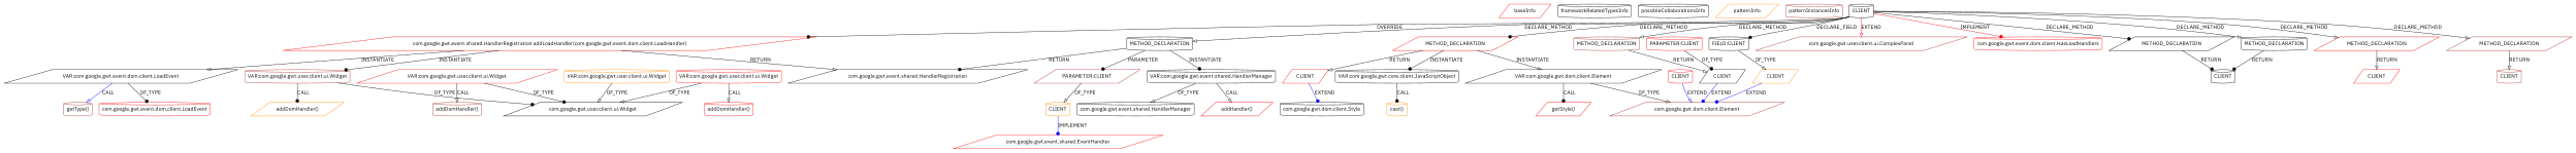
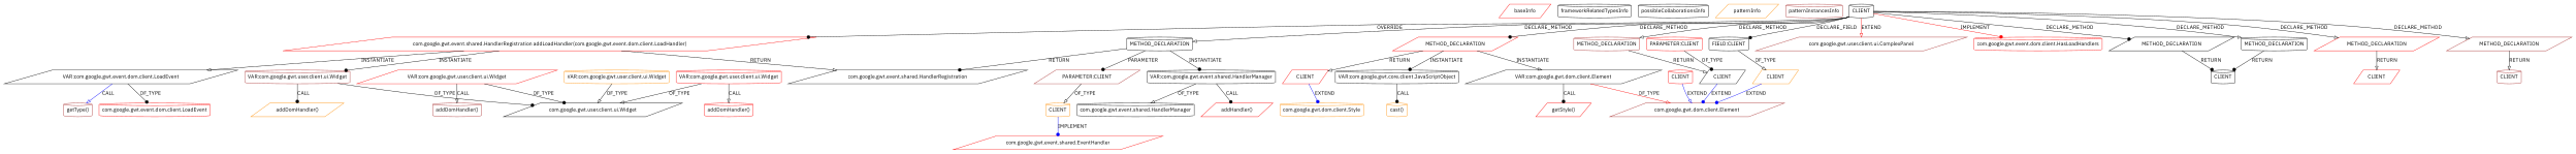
  digraph {
    fontname="IBM Plex Sans"
    node [color=black fontname="IBM Plex Sans" shape=cylinder isFrameworkType=false vertexType=VARIABLE_EXPRESION]
    edge [arrowhead=onormal fontname="IBM Plex Sans"]
    baseInfo [category=pattern color=red graphId=707 isAnonymous=false possibleRelation=true shape=parallelogram isFrameworkType="" vertexType=""]
    frameworkRelatedTypesInfo [0="com.google.gwt.user.client.ui.ComplexPanel" 1="com.google.gwt.event.dom.client.HasLoadHandlers" isFrameworkType="" vertexType=""]
    possibleCollaborationsInfo [0="707~FIELD_TYPE_DECLARATION-~com.google.gwt.user.client.ui.ComplexPanel com.google.gwt.event.dom.client.HasLoadHandlers ~com.google.gwt.dom.client.Element ~false~false" 1="707~PARAMETER_TYPE_DECLARATION-RETURN_TYPE_DECLARATION-CLIENT_METHOD_DECLARATION-~com.google.gwt.user.client.ui.ComplexPanel com.google.gwt.event.dom.client.HasLoadHandlers ~com.google.gwt.dom.client.Element ~false~false" 2="707~RETURN_TYPE_DECLARATION-CLIENT_METHOD_DECLARATION-~com.google.gwt.user.client.ui.ComplexPanel com.google.gwt.event.dom.client.HasLoadHandlers ~com.google.gwt.dom.client.Style ~false~false" 3="707~PARAMETER_TYPE_DECLARATION-CLIENT_METHOD_DECLARATION-~com.google.gwt.user.client.ui.ComplexPanel com.google.gwt.event.dom.client.HasLoadHandlers ~com.google.gwt.event.shared.EventHandler ~false~false" isFrameworkType="" vertexType=""]
    patternInfo [color=darkorange frequency=3.0 patternRootClient=0 shape=parallelogram isFrameworkType="" vertexType=""]
    patternInstancesInfo [0="mguiral-GwtSvgLib~/mguiral-GwtSvgLib/GwtSvgLib-master/src/gwt/html5/svg/client/user/ui/SVGGraphicalWidget.java~SVGGraphicalWidget~3974" 1="mguiral-GwtSvgLib~/mguiral-GwtSvgLib/GwtSvgLib-master/src/gwt/html5/svg/client/user/ui/SVGWidget.java~SVGWidget~3992" 2="mguiral-GwtSvgLib~/mguiral-GwtSvgLib/GwtSvgLib-master/src/gwt/html5/svg/client/user/ui/SVGSwitchWidget.java~SVGSwitchWidget~4001" color=brown isFrameworkType="" vertexType=""]
    n6 [color=red label="com.google.gwt.event.dom.client.LoadEvent" vertexType=FRAMEWORK_CLASS_TYPE]
    n7 [label="VAR:com.google.gwt.event.dom.client.LoadEvent" shape=parallelogram]
    n8 [color=brown label="getType()" vertexType=INSIDE_CALL]
    n9 [color=red label="com.google.gwt.event.shared.HandlerRegistration addLoadHandler(com.google.gwt.event.dom.client.LoadHandler)" shape=parallelogram vertexType=OVERRIDING_METHOD_DECLARATION]
    n10 [color=brown label="VAR:com.google.gwt.user.client.ui.Widget"]
    n11 [label="com.google.gwt.event.shared.HandlerRegistration" shape=parallelogram vertexType=FRAMEWORK_INTERFACE_TYPE]
    n12 [label="com.google.gwt.user.client.ui.Widget" shape=parallelogram vertexType=FRAMEWORK_CLASS_TYPE]
    n13 [color=darkorange label="addDomHandler()" shape=parallelogram vertexType=INSIDE_CALL]
    n14 [label=CLIENT vertexType=ROOT_CLIENT_CLASS_DECLARATION]
    n15 [label="FIELD:CLIENT" vertexType=FIELD_DECLARATION]
    n16 [color=brown label="com.google.gwt.user.client.ui.ComplexPanel" shape=parallelogram vertexType=FRAMEWORK_CLASS_TYPE]
    n17 [color=red label="com.google.gwt.event.dom.client.HasLoadHandlers" vertexType=FRAMEWORK_INTERFACE_TYPE]
    n18 [label=METHOD_DECLARATION shape=parallelogram vertexType=CLIENT_METHOD_DECLARATION]
    n19 [color=red label=METHOD_DECLARATION shape=parallelogram vertexType=CLIENT_METHOD_DECLARATION]
    n20 [color=red label=METHOD_DECLARATION shape=parallelogram vertexType=CLIENT_METHOD_DECLARATION]
    n21 [label=METHOD_DECLARATION vertexType=CLIENT_METHOD_DECLARATION]
    n22 [color=brown label=METHOD_DECLARATION shape=parallelogram vertexType=CLIENT_METHOD_DECLARATION]
    n23 [color=brown label=METHOD_DECLARATION vertexType=CLIENT_METHOD_DECLARATION]
    n24 [label=METHOD_DECLARATION vertexType=CLIENT_METHOD_DECLARATION]
    n25 [color=darkorange label=CLIENT shape=parallelogram vertexType=REFERENCE_CLIENT_CLASS_DECLARATION]
    n26 [label=CLIENT vertexType=REFERENCE_CLIENT_CLASS_DECLARATION]
    n27 [color=red label=CLIENT shape=parallelogram vertexType=REFERENCE_CLIENT_CLASS_DECLARATION]
    n28 [label="VAR:com.google.gwt.dom.client.Element" shape=parallelogram]
    n29 [label="VAR:com.google.gwt.core.client.JavaScriptObject"]
    n30 [color=red label=CLIENT shape=parallelogram vertexType=REFERENCE_CLIENT_CLASS_DECLARATION]
    n31 [color=brown label="PARAMETER:CLIENT" shape=parallelogram vertexType=PARAMETER_DECLARATION]
    n32 [label="VAR:com.google.gwt.event.shared.HandlerManager"]
    n33 [color=brown label=CLIENT vertexType=REFERENCE_CLIENT_CLASS_DECLARATION]
    n34 [label=CLIENT shape=parallelogram vertexType=REFERENCE_CLIENT_CLASS_DECLARATION]
    n35 [color=brown label="com.google.gwt.dom.client.Element" shape=parallelogram vertexType=FRAMEWORK_CLASS_TYPE]
    n36 [color=red label="VAR:com.google.gwt.user.client.ui.Widget" shape=parallelogram]
    n37 [color=brown label="addDomHandler()" vertexType=INSIDE_CALL]
    n38 [color=darkorange label="VAR:com.google.gwt.user.client.ui.Widget"]
    n39 [color=red label="VAR:com.google.gwt.user.client.ui.Widget"]
    n40 [color=red label="addDomHandler()" vertexType=INSIDE_CALL]
    n41 [color=red label="PARAMETER:CLIENT" vertexType=PARAMETER_DECLARATION]
    n42 [color=red label=CLIENT vertexType=REFERENCE_CLIENT_CLASS_DECLARATION]
    n43 [color=red label="getStyle()" shape=parallelogram vertexType=INSIDE_CALL]
    n44 [color=darkorange label="cast()" vertexType=INSIDE_CALL]
-   n45 [label="com.google.gwt.dom.client.Style" vertexType=FRAMEWORK_CLASS_TYPE]
+   n45 [color=darkorange label="com.google.gwt.dom.client.Style" vertexType=FRAMEWORK_CLASS_TYPE]
    n46 [color=darkorange label=CLIENT vertexType=REFERENCE_CLIENT_CLASS_DECLARATION]
    n47 [color=red label="addHandler()" shape=parallelogram vertexType=INSIDE_CALL]
    n48 [label="com.google.gwt.event.shared.HandlerManager" vertexType=FRAMEWORK_CLASS_TYPE]
    n49 [color=red label="com.google.gwt.event.shared.EventHandler" shape=parallelogram vertexType=FRAMEWORK_INTERFACE_TYPE]
    n7 -> n6 [arrowhead=dot label=OF_TYPE]
    n7 -> n8 [color=blue label=CALL]
    n9 -> n7 [label=INSTANTIATE]
    n9 -> n10 [arrowhead=dot label=INSTANTIATE]
    n9 -> n11 [label=RETURN]
    n10 -> n12 [arrowhead=dot label=OF_TYPE]
    n10 -> n13 [arrowhead=dot label=CALL]
    n14 -> n9 [arrowhead=dot label=OVERRIDE]
    n14 -> n15 [arrowhead=dot label=DECLARE_FIELD]
    n14 -> n16 [color=red label=EXTEND]
    n14 -> n17 [arrowhead=dot color=red label=IMPLEMENT]
    n14 -> n18 [arrowhead=dot label=DECLARE_METHOD]
    n14 -> n19 [label=DECLARE_METHOD]
    n14 -> n20 [arrowhead=dot label=DECLARE_METHOD]
    n14 -> n21 [label=DECLARE_METHOD]
    n14 -> n22 [label=DECLARE_METHOD]
    n14 -> n23 [label=DECLARE_METHOD]
    n14 -> n24 [label=DECLARE_METHOD]
    n15 -> n25 [label=OF_TYPE]
    n18 -> n26 [arrowhead=dot label=RETURN]
    n19 -> n27 [label=RETURN]
    n20 -> n28 [label=INSTANTIATE]
    n20 -> n29 [arrowhead=dot label=INSTANTIATE]
    n20 -> n30 [label=RETURN]
    n21 -> n11 [arrowhead=dot label=RETURN]
    n21 -> n31 [arrowhead=dot label=PARAMETER]
    n21 -> n32 [arrowhead=dot label=INSTANTIATE]
    n22 -> n33 [label=RETURN]
    n23 -> n34 [label=RETURN]
    n24 -> n26 [arrowhead=dot label=RETURN]
    n25 -> n35 [arrowhead=dot color=blue label=EXTEND]
-   n28 -> n35 [label=OF_TYPE]
+   n28 -> n35 [label=OF_TYPE color=red]
    n28 -> n43 [arrowhead=dot label=CALL]
    n29 -> n44 [arrowhead=dot label=CALL]
    n30 -> n45 [arrowhead=dot color=blue label=EXTEND]
    n31 -> n46 [label=OF_TYPE]
-   n32 -> n47 [label=CALL]
+   n32 -> n47 [arrowhead=dot label=CALL]
    n32 -> n48 [label=OF_TYPE]
    n34 -> n35 [arrowhead=dot color=blue label=EXTEND]
    n36 -> n12 [arrowhead=dot label=OF_TYPE]
    n36 -> n37 [label=CALL]
    n38 -> n12 [label=OF_TYPE]
    n39 -> n12 [label=OF_TYPE]
    n39 -> n40 [label=CALL]
    n41 -> n34 [arrowhead=dot label=OF_TYPE]
    n42 -> n35 [color=blue label=EXTEND]
    n46 -> n49 [arrowhead=dot color=blue label=IMPLEMENT]
  }
